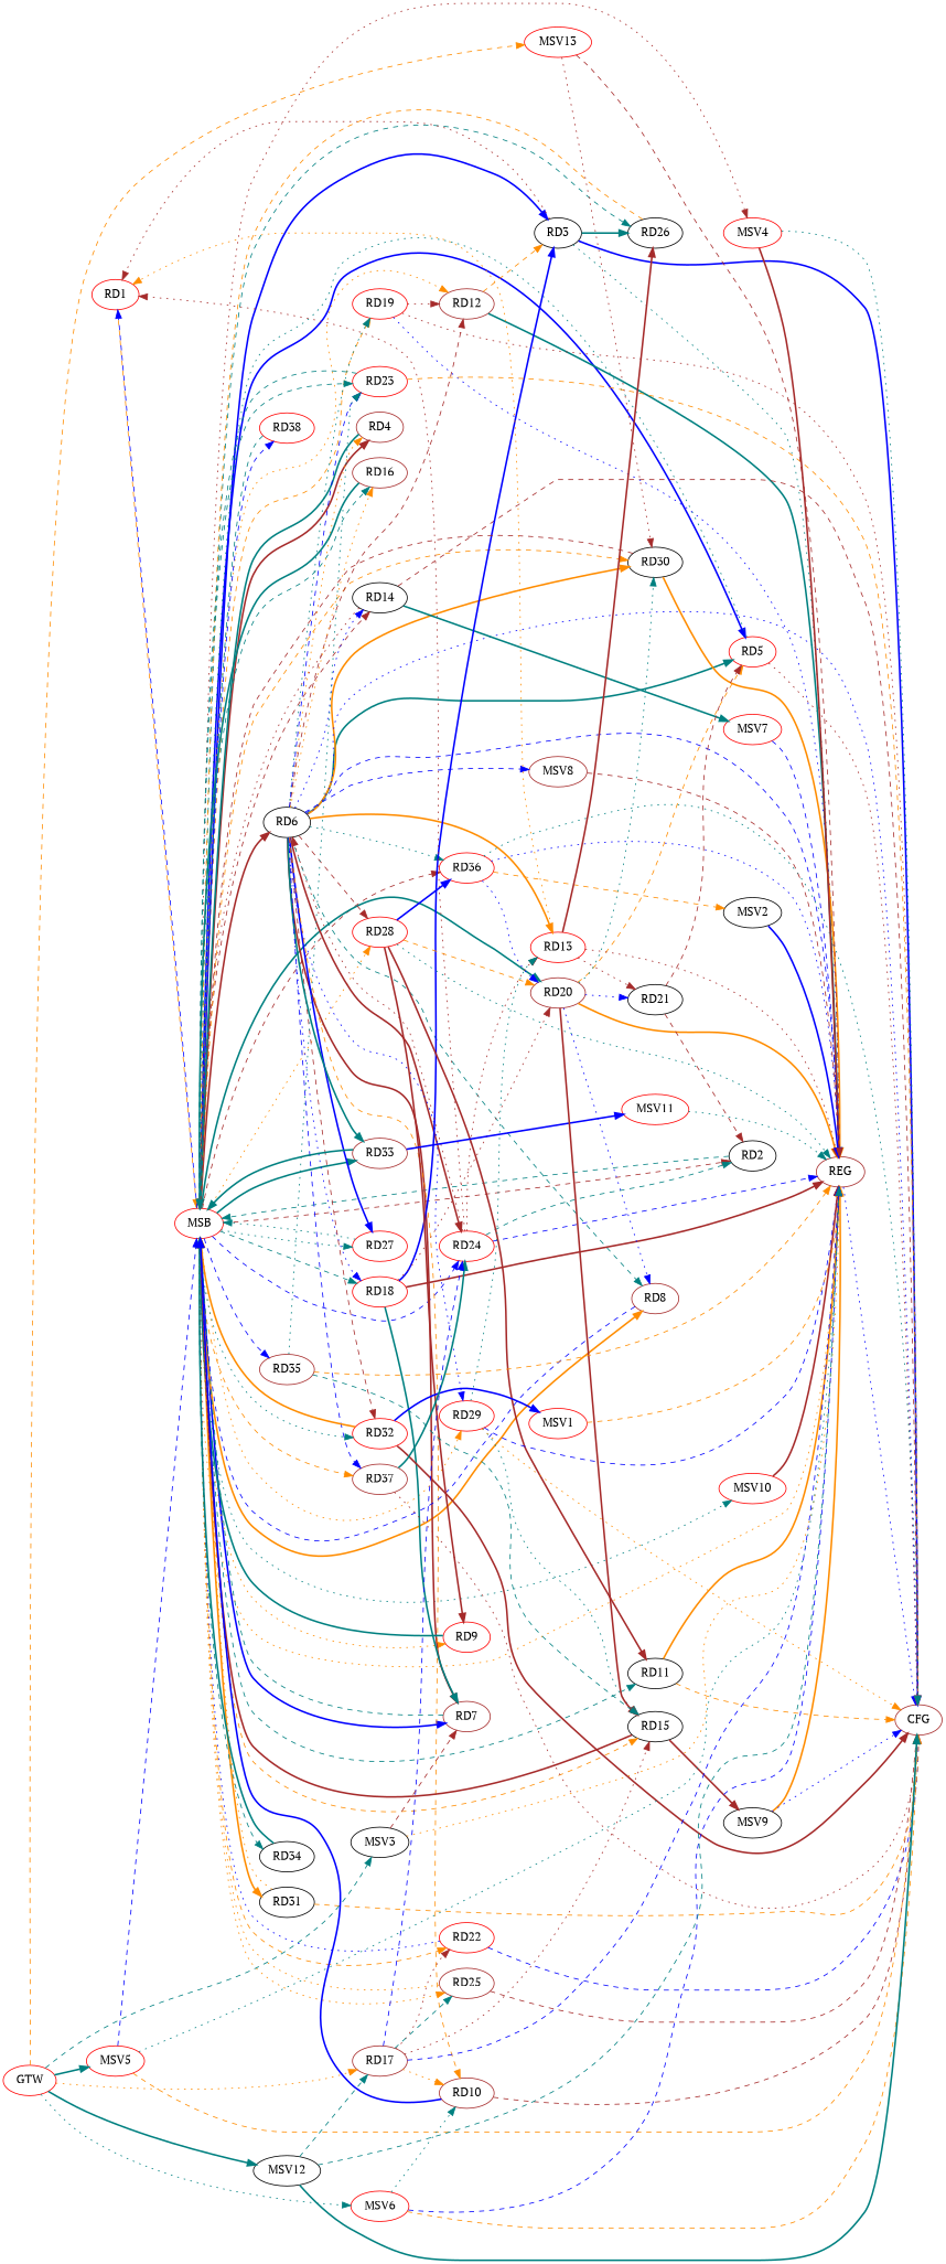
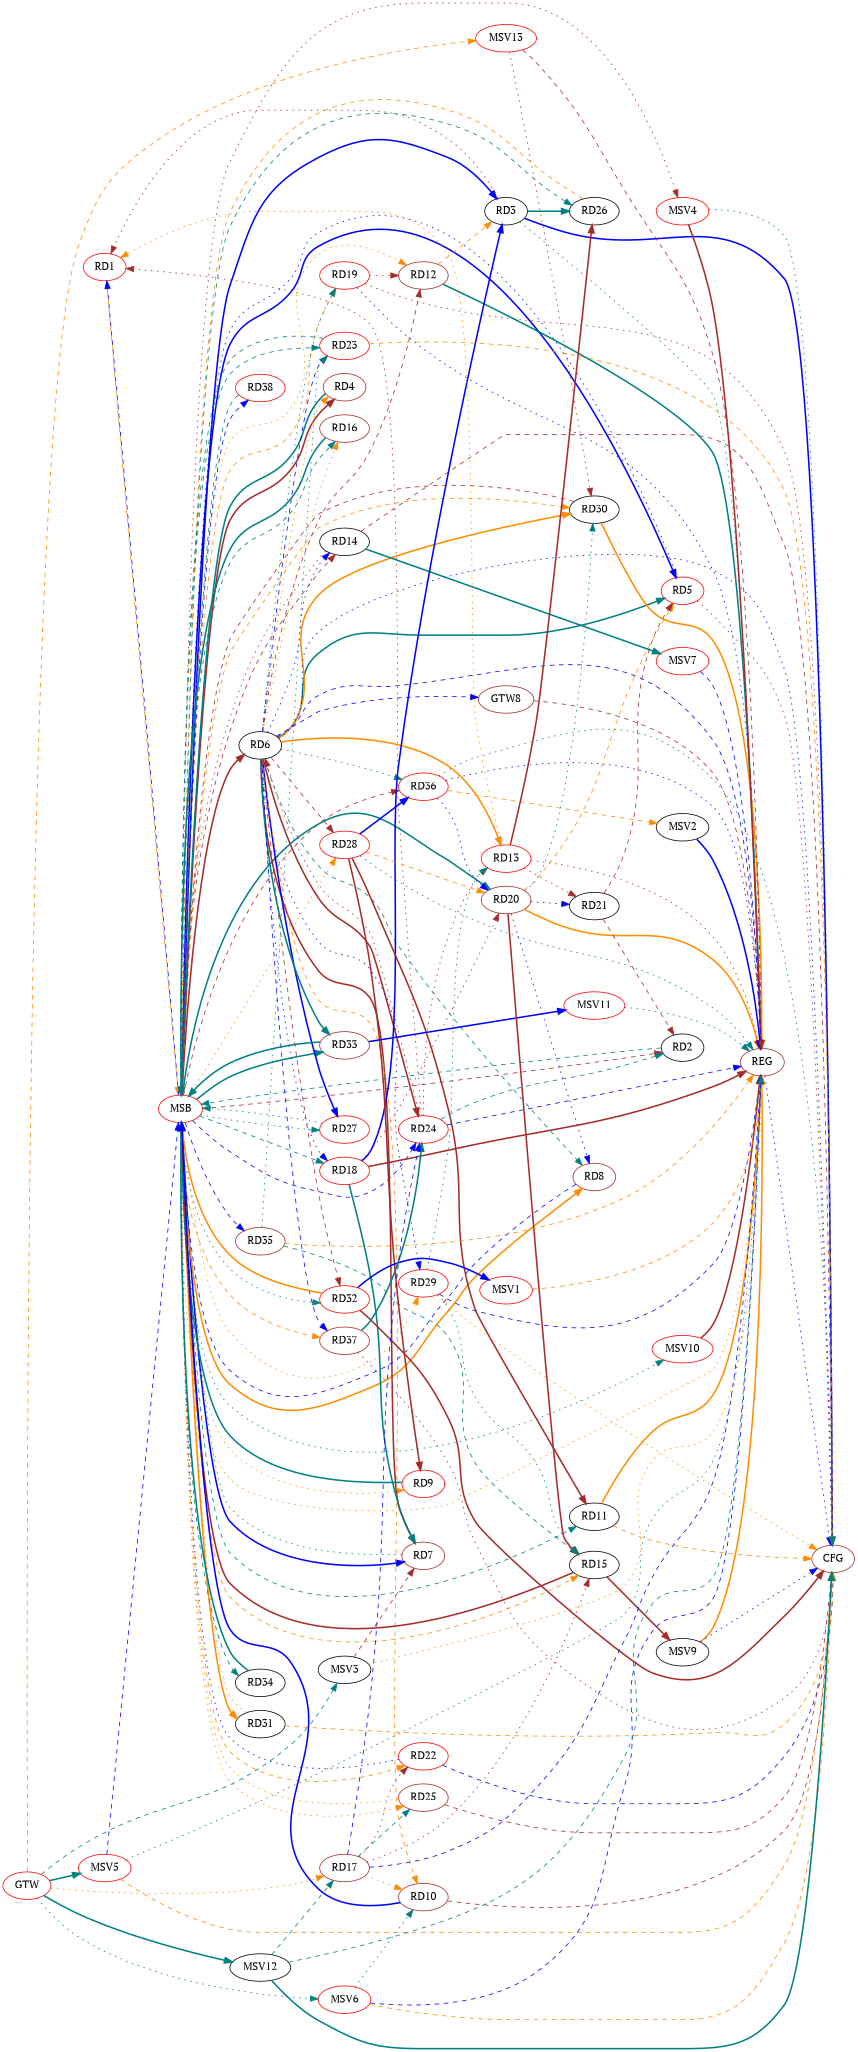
  strict digraph {
    fontname="PT Serif"
    rankdir=LR
    node [color=red fontname="PT Serif"]
    edge [color=teal fontname="PT Serif" style=dashed]
    n1 [label=RD1]
    n2 [label=MSB]
    n3 [color=black label=RD2]
    n4 [color=black label=RD3]
    n5 [color=black label=RD26]
    n6 [color=brown label=REG]
    n7 [color=brown label=RD4]
    n8 [label=RD5]
    n9 [color=black label=RD6]
    n10 [color=brown label=RD7]
    n11 [color=brown label=RD8]
    n12 [color=brown label=RD12]
    n13 [color=black label=RD14]
    n14 [color=brown label=RD16]
    n15 [label=RD18]
    n16 [label=RD19]
    n17 [label=RD23]
    n18 [label=RD24]
    n19 [label=RD27]
    n20 [label=RD28]
    n21 [label=RD29]
    n22 [color=black label=RD30]
    n23 [label=RD32]
    n24 [color=brown label=RD33]
    n25 [label=RD36]
    n26 [color=brown label=RD37]
    n27 [label=RD9]
    n28 [color=black label=RD11]
    n29 [color=black label=RD15]
    n30 [label=RD22]
    n31 [color=brown label=RD25]
    n32 [color=brown label=RD20]
    n33 [color=black label=RD31]
    n34 [color=black label=RD34]
    n35 [color=brown label=RD35]
    n36 [label=RD38]
    n37 [label=MSV4]
    n38 [label=MSV10]
    n39 [color=brown label=CFG]
    n40 [color=brown label=RD10]
    n41 [label=RD13]
-   n42 [color=brown label=MSV8]
+   n42 [color=brown label=GTW8]
    n43 [color=black label=RD21]
    n44 [label=MSV7]
    n45 [label=MSV1]
    n46 [label=MSV11]
    n47 [color=black label=MSV2]
    n48 [color=black label=MSV9]
    n49 [color=brown label=RD17]
    n50 [label=GTW]
    n51 [color=black label=MSV3]
    n52 [label=MSV5]
    n53 [label=MSV6]
    n54 [color=black label=MSV12]
    n55 [label=MSV13]
    n1 -> n2 [color=darkorange]
    n2 -> n1 [color=blue]
    n2 -> n3 [color=brown]
    n2 -> n4 [color=blue style=bold]
    n2 -> n5
    n2 -> n6 [color=darkorange style=dotted]
    n2 -> n7 [color=brown style=bold]
    n2 -> n8 [color=blue style=bold]
    n2 -> n9 [color=brown style=bold]
    n2 -> n10 [color=blue style=bold]
    n2 -> n11 [color=darkorange style=bold]
    n2 -> n12 [color=darkorange style=dotted]
    n2 -> n13 [color=brown]
    n2 -> n14
    n2 -> n15
    n2 -> n16 [color=darkorange]
    n2 -> n17
    n2 -> n18 [color=blue]
    n2 -> n19 [style=dotted]
    n2 -> n20 [color=darkorange style=dotted]
    n2 -> n21 [color=darkorange style=dotted]
    n2 -> n22 [color=darkorange]
    n2 -> n23 [style=dotted]
    n2 -> n24 [style=bold]
    n2 -> n25 [color=brown]
    n2 -> n26 [color=darkorange]
    n2 -> n27 [color=darkorange style=dotted]
    n2 -> n28
    n2 -> n29 [color=darkorange]
    n2 -> n30 [color=darkorange]
    n2 -> n31 [color=darkorange style=dotted]
    n2 -> n32 [style=bold]
    n2 -> n33 [color=darkorange style=bold]
    n2 -> n34
    n2 -> n35 [color=blue]
    n2 -> n36 [color=blue]
    n2 -> n37 [color=brown style=dotted]
    n2 -> n38 [style=dotted]
    n3 -> n2
    n4 -> n1 [color=brown style=dotted]
    n4 -> n5 [style=bold]
    n4 -> n6 [style=dotted]
    n4 -> n39 [color=blue style=bold]
    n5 -> n2 [color=darkorange]
    n6 -> n39 [color=blue style=dotted]
    n7 -> n2 [style=bold]
-   n8 -> n2 [style=dotted]
+   n8 -> n2 [color=blue style=dotted]
    n8 -> n39 [color=brown style=dotted]
    n9 -> n6 [color=blue]
    n9 -> n7 [color=darkorange style=dotted]
    n9 -> n8 [style=bold]
    n9 -> n10 [color=brown style=bold]
    n9 -> n11
    n9 -> n12 [color=brown]
    n9 -> n13 [color=blue style=dotted]
    n9 -> n14 [color=darkorange style=dotted]
    n9 -> n15 [color=blue style=dotted]
    n9 -> n16 [style=dotted]
    n9 -> n17 [color=blue]
    n9 -> n18 [color=brown style=bold]
    n9 -> n19 [color=blue style=bold]
    n9 -> n20 [color=brown]
    n9 -> n21 [color=blue style=dotted]
    n9 -> n22 [color=darkorange style=bold]
    n9 -> n23 [color=brown]
    n9 -> n24 [style=bold]
    n9 -> n25 [style=dotted]
    n9 -> n26 [color=blue]
    n9 -> n39 [color=blue style=dotted]
    n9 -> n40 [color=darkorange]
    n9 -> n41 [color=darkorange style=bold]
    n9 -> n42 [color=blue]
-   n10 -> n2
+   n10 -> n2 [style=dotted]
    n11 -> n2 [color=blue]
    n12 -> n4 [color=darkorange]
    n12 -> n6 [style=bold]
    n13 -> n2 [color=brown style=dotted]
    n13 -> n39 [color=brown]
    n13 -> n44 [style=bold]
    n14 -> n2 [style=bold]
    n15 -> n4 [color=blue style=bold]
    n15 -> n6 [color=brown style=bold]
    n15 -> n10 [style=bold]
    n15 -> n32 [color=brown style=dotted]
    n16 -> n6 [color=blue style=dotted]
    n16 -> n12 [color=brown style=dotted]
    n16 -> n39 [color=brown style=dotted]
    n17 -> n2
    n17 -> n39 [color=darkorange]
    n18 -> n1 [color=brown style=dotted]
    n18 -> n3
    n18 -> n6 [color=blue]
    n18 -> n9 [color=brown style=dotted]
    n18 -> n41 [color=brown style=dotted]
    n19 -> n2 [style=dotted]
    n20 -> n6 [style=dotted]
    n20 -> n25 [color=blue style=bold]
    n20 -> n27 [color=brown style=bold]
    n20 -> n28 [color=brown style=bold]
    n20 -> n32 [color=darkorange]
    n21 -> n6 [color=blue]
    n21 -> n29 [style=dotted]
    n21 -> n39 [color=darkorange style=dotted]
    n21 -> n41 [style=dotted]
    n22 -> n2 [color=brown]
    n22 -> n6 [color=darkorange style=bold]
    n23 -> n2 [color=darkorange style=bold]
    n23 -> n39 [color=brown style=bold]
    n23 -> n45 [color=blue style=bold]
    n24 -> n2 [style=bold]
    n24 -> n46 [color=blue style=bold]
    n25 -> n6 [color=blue style=dotted]
    n25 -> n32 [color=blue style=dotted]
    n25 -> n39 [style=dotted]
    n25 -> n47 [color=darkorange]
    n26 -> n18 [style=bold]
    n26 -> n39 [color=brown style=dotted]
    n27 -> n2 [style=bold]
    n28 -> n6 [color=darkorange style=bold]
    n28 -> n39 [color=darkorange]
    n29 -> n2 [color=brown style=bold]
    n29 -> n48 [color=brown style=bold]
    n30 -> n2 [color=blue style=dotted]
    n30 -> n39 [color=blue]
    n31 -> n2 [color=darkorange style=dotted]
    n31 -> n39 [color=brown]
    n32 -> n6 [color=darkorange style=bold]
    n32 -> n8 [color=darkorange]
    n32 -> n11 [color=blue style=dotted]
    n32 -> n22 [style=dotted]
    n32 -> n29 [color=brown style=bold]
    n32 -> n43 [color=blue style=dotted]
    n33 -> n2 [color=darkorange style=dotted]
    n33 -> n39 [color=darkorange]
    n34 -> n2 [style=bold]
    n35 -> n6 [color=darkorange]
    n35 -> n17 [style=dotted]
    n35 -> n29
    n36 -> n2
    n37 -> n6 [color=brown style=bold]
    n37 -> n39 [style=dotted]
    n38 -> n6 [color=brown style=bold]
    n40 -> n2 [color=blue style=bold]
    n40 -> n39 [color=brown]
    n41 -> n1 [color=darkorange style=dotted]
    n41 -> n5 [color=brown style=bold]
    n41 -> n6 [color=brown style=dotted]
    n41 -> n43 [color=brown style=dotted]
    n42 -> n6 [color=brown]
    n43 -> n3 [color=brown]
    n43 -> n8 [color=brown]
    n44 -> n6 [color=blue]
    n45 -> n6 [color=darkorange]
    n46 -> n6 [style=dotted]
    n47 -> n6 [color=blue style=bold]
    n48 -> n6 [color=darkorange style=bold]
    n48 -> n39 [color=blue style=dotted]
    n49 -> n6 [color=blue]
    n49 -> n18 [color=blue]
    n49 -> n29 [color=brown style=dotted]
    n49 -> n30 [color=brown style=dotted]
    n49 -> n31
    n49 -> n40 [color=darkorange style=dotted]
    n50 -> n49 [color=darkorange style=dotted]
    n50 -> n51
    n50 -> n52 [style=bold]
    n50 -> n53 [style=dotted]
    n50 -> n54 [style=bold]
    n50 -> n55 [color=darkorange]
    n51 -> n6 [color=darkorange style=dotted]
    n51 -> n10 [color=brown]
    n52 -> n2 [color=blue]
    n52 -> n6 [style=dotted]
    n52 -> n39 [color=darkorange]
    n53 -> n6 [color=blue]
    n53 -> n39 [color=darkorange]
    n53 -> n40 [style=dotted]
    n54 -> n6
    n54 -> n39 [style=bold]
    n54 -> n49
    n55 -> n6 [color=brown]
    n55 -> n22 [color=brown style=dotted]
  }
